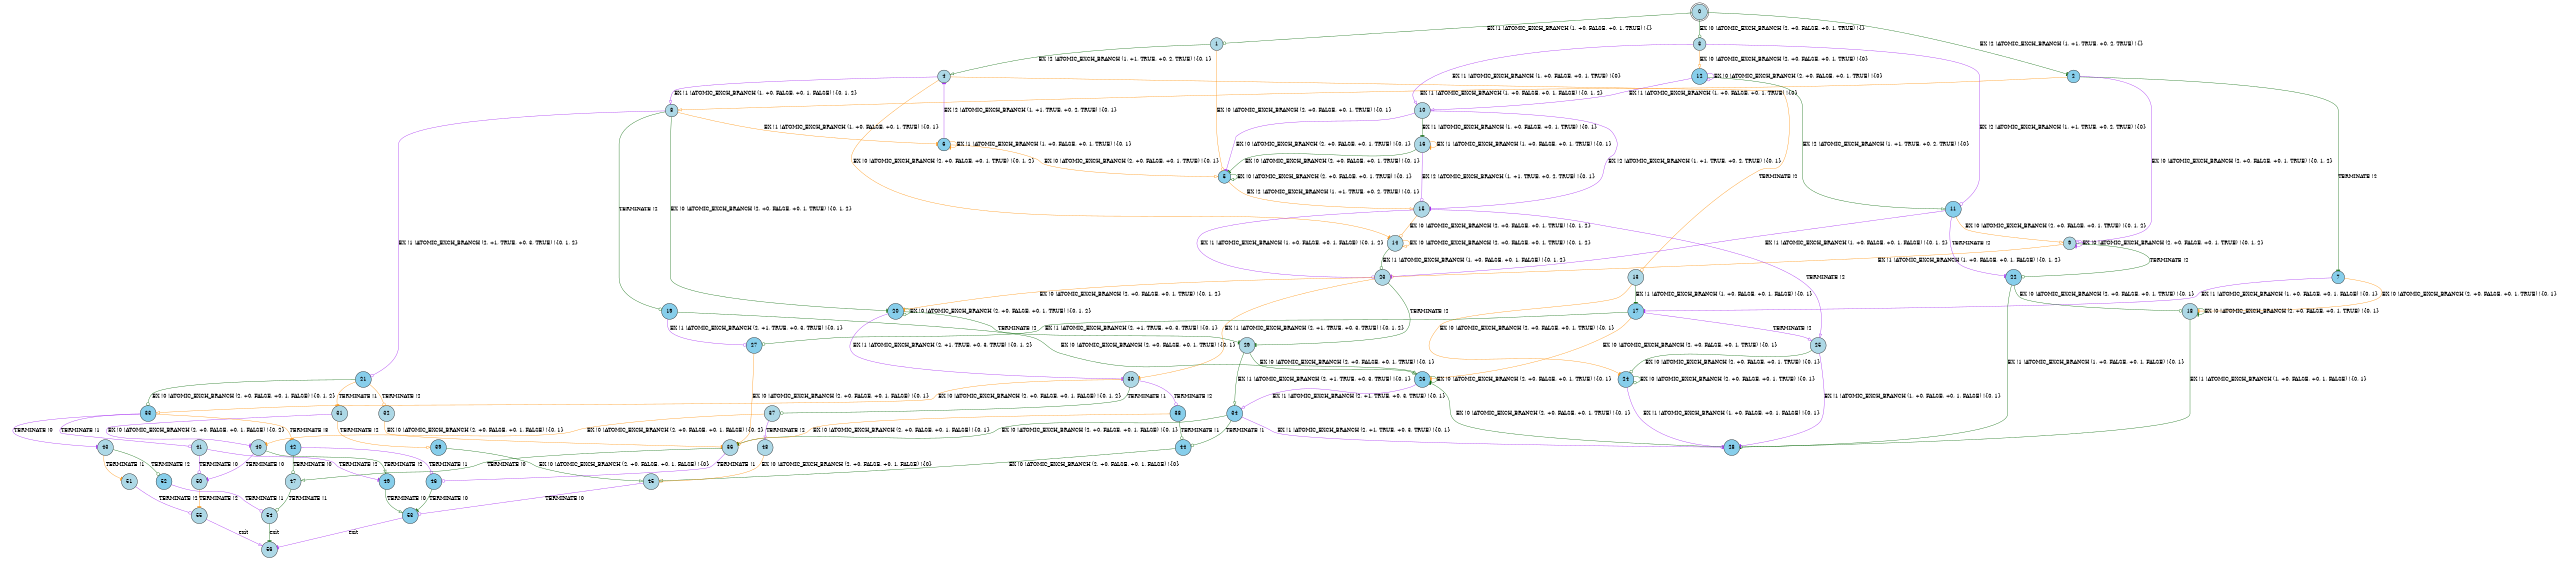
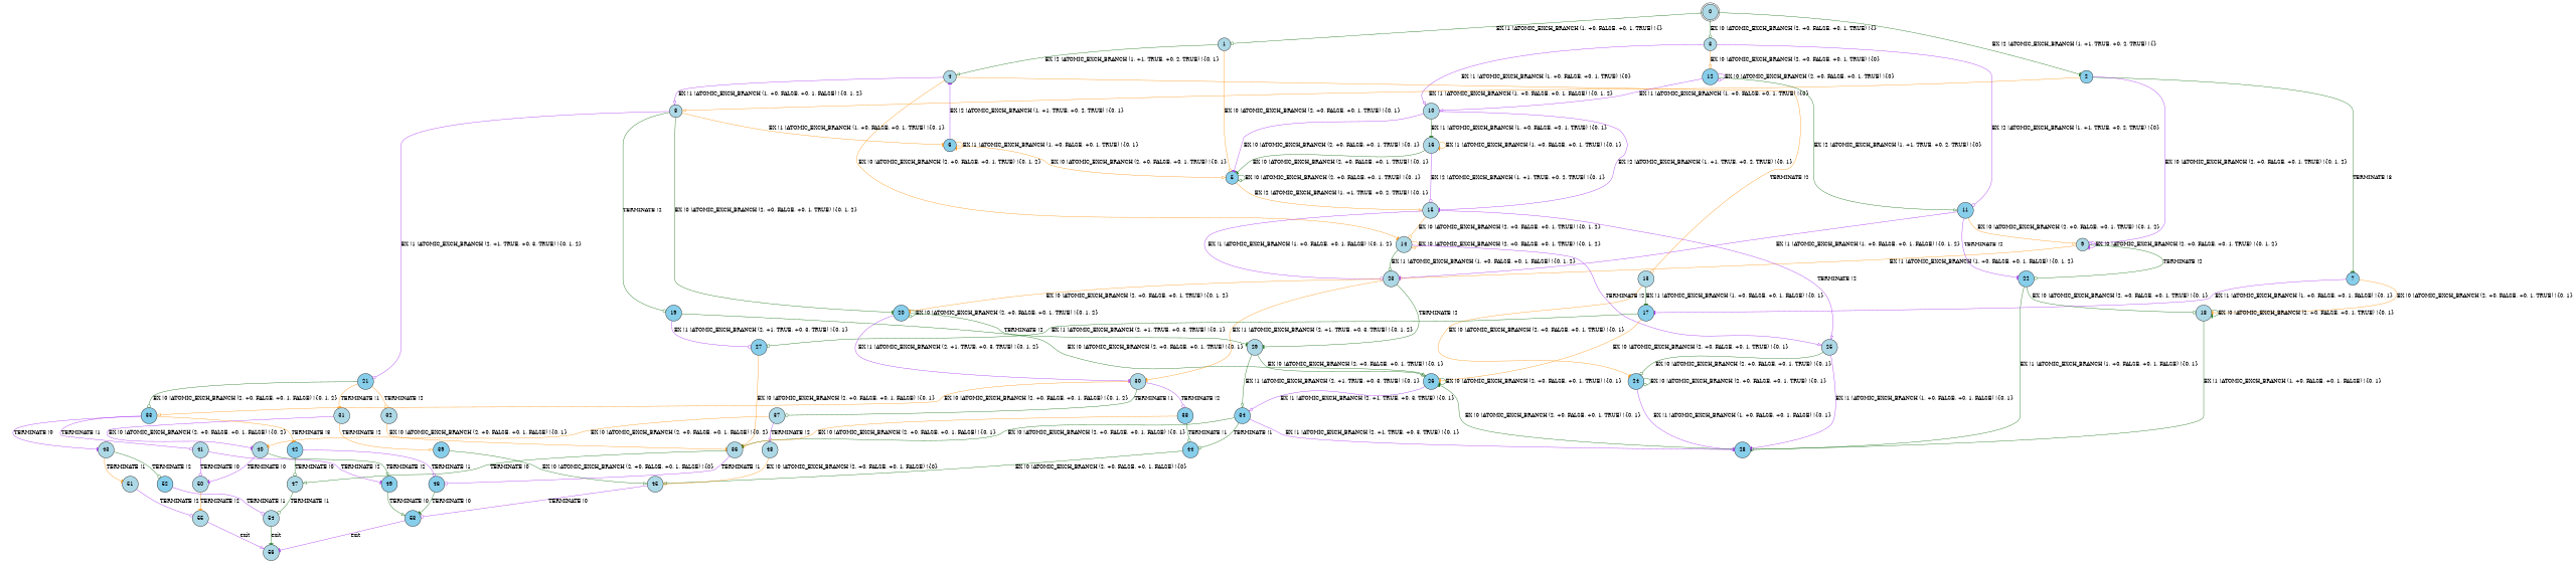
  digraph {
    node [fillcolor=lightblue shape=circle style=filled]
    edge [arrowhead=tee color=darkgreen]
    0 [peripheries=2]
    1
    2 [fillcolor=skyblue]
    3
    4
    5 [fillcolor=skyblue]
    7 [fillcolor=skyblue]
    8
    9
    10
    11 [fillcolor=skyblue]
    12 [fillcolor=skyblue]
    13
    14
    15
    6 [fillcolor=skyblue]
    17 [fillcolor=skyblue]
    18
    19 [fillcolor=skyblue]
    20 [fillcolor=skyblue]
    21 [fillcolor=skyblue]
    22 [fillcolor=skyblue]
    23
    16
    24 [fillcolor=skyblue]
    25
    26 [fillcolor=skyblue]
    27 [fillcolor=skyblue]
    28 [fillcolor=skyblue]
    29
    30
    31
    32
    33 [fillcolor=skyblue]
    34 [fillcolor=skyblue]
    36
    37
    38 [fillcolor=skyblue]
    39 [fillcolor=skyblue]
    40
    41
    42 [fillcolor=skyblue]
    43
    44 [fillcolor=skyblue]
    46 [fillcolor=skyblue]
    47
    48
    45
    49 [fillcolor=skyblue]
    50
    51
    52 [fillcolor=skyblue]
    53 [fillcolor=skyblue]
    54
    55
    56
    0 -> 1 [arrowhead=odot label="EX !1 !ATOMIC_EXCH_BRANCH (1, +0, FALSE, +0, 1, TRUE) !{}"]
    0 -> 2 [label="EX !2 !ATOMIC_EXCH_BRANCH (1, +1, TRUE, +0, 2, TRUE) !{}"]
    0 -> 3 [arrowhead=odot label="EX !0 !ATOMIC_EXCH_BRANCH (2, +0, FALSE, +0, 1, TRUE) !{}"]
    1 -> 4 [arrowhead=onormal label="EX !2 !ATOMIC_EXCH_BRANCH (1, +1, TRUE, +0, 2, TRUE) !{0, 1}"]
    1 -> 5 [arrowhead=odot color=darkorange label="EX !0 !ATOMIC_EXCH_BRANCH (2, +0, FALSE, +0, 1, TRUE) !{0, 1}"]
-   2 -> 7 [label="TERMINATE !2"]
+   2 -> 7 [label="TERMINATE !8"]
    2 -> 8 [arrowhead=onormal color=darkorange label="EX !1 !ATOMIC_EXCH_BRANCH (1, +0, FALSE, +0, 1, FALSE) !{0, 1, 2}"]
    2 -> 9 [arrowhead=odot color=purple label="EX !0 !ATOMIC_EXCH_BRANCH (2, +0, FALSE, +0, 1, TRUE) !{0, 1, 2}"]
    3 -> 10 [arrowhead=onormal color=purple label="EX !1 !ATOMIC_EXCH_BRANCH (1, +0, FALSE, +0, 1, TRUE) !{0}"]
    3 -> 11 [arrowhead=odot color=purple label="EX !2 !ATOMIC_EXCH_BRANCH (1, +1, TRUE, +0, 2, TRUE) !{0}"]
    3 -> 12 [arrowhead=onormal color=darkorange label="EX !0 !ATOMIC_EXCH_BRANCH (2, +0, FALSE, +0, 1, TRUE) !{0}"]
    4 -> 8 [arrowhead=onormal color=purple label="EX !1 !ATOMIC_EXCH_BRANCH (1, +0, FALSE, +0, 1, FALSE) !{0, 1, 2}"]
    4 -> 13 [arrowhead=odot color=darkorange label="TERMINATE !2"]
    4 -> 14 [color=darkorange label="EX !0 !ATOMIC_EXCH_BRANCH (2, +0, FALSE, +0, 1, TRUE) !{0, 1, 2}"]
    5 -> 5 [arrowhead=onormal label="EX !0 !ATOMIC_EXCH_BRANCH (2, +0, FALSE, +0, 1, TRUE) !{0, 1}"]
    5 -> 15 [arrowhead=onormal color=darkorange label="EX !2 !ATOMIC_EXCH_BRANCH (1, +1, TRUE, +0, 2, TRUE) !{0, 1}"]
    7 -> 17 [color=purple label="EX !1 !ATOMIC_EXCH_BRANCH (1, +0, FALSE, +0, 1, FALSE) !{0, 1}"]
    7 -> 18 [color=darkorange label="EX !0 !ATOMIC_EXCH_BRANCH (2, +0, FALSE, +0, 1, TRUE) !{0, 1}"]
    8 -> 6 [color=darkorange label="EX !1 !ATOMIC_EXCH_BRANCH (1, +0, FALSE, +0, 1, TRUE) !{0, 1}"]
    8 -> 19 [arrowhead=odot label="TERMINATE !2"]
    8 -> 20 [label="EX !0 !ATOMIC_EXCH_BRANCH (2, +0, FALSE, +0, 1, TRUE) !{0, 1, 2}"]
    8 -> 21 [arrowhead=odot color=purple label="EX !1 !ATOMIC_EXCH_BRANCH (2, +1, TRUE, +0, 3, TRUE) !{0, 1, 2}"]
    9 -> 9 [color=purple label="EX !0 !ATOMIC_EXCH_BRANCH (2, +0, FALSE, +0, 1, TRUE) !{0, 1, 2}"]
    9 -> 22 [arrowhead=odot label="TERMINATE !2"]
    9 -> 23 [arrowhead=odot color=darkorange label="EX !1 !ATOMIC_EXCH_BRANCH (1, +0, FALSE, +0, 1, FALSE) !{0, 1, 2}"]
    10 -> 5 [color=purple label="EX !0 !ATOMIC_EXCH_BRANCH (2, +0, FALSE, +0, 1, TRUE) !{0, 1}"]
    10 -> 15 [color=purple label="EX !2 !ATOMIC_EXCH_BRANCH (1, +1, TRUE, +0, 2, TRUE) !{0, 1}"]
    10 -> 16 [label="EX !1 !ATOMIC_EXCH_BRANCH (1, +0, FALSE, +0, 1, TRUE) !{0, 1}"]
    11 -> 9 [arrowhead=onormal color=darkorange label="EX !0 !ATOMIC_EXCH_BRANCH (2, +0, FALSE, +0, 1, TRUE) !{0, 1, 2}"]
    11 -> 22 [color=purple label="TERMINATE !2"]
    11 -> 23 [color=purple label="EX !1 !ATOMIC_EXCH_BRANCH (1, +0, FALSE, +0, 1, FALSE) !{0, 1, 2}"]
    12 -> 10 [arrowhead=onormal color=purple label="EX !1 !ATOMIC_EXCH_BRANCH (1, +0, FALSE, +0, 1, TRUE) !{0}"]
    12 -> 11 [arrowhead=onormal label="EX !2 !ATOMIC_EXCH_BRANCH (1, +1, TRUE, +0, 2, TRUE) !{0}"]
    12 -> 12 [arrowhead=odot color=purple label="EX !0 !ATOMIC_EXCH_BRANCH (2, +0, FALSE, +0, 1, TRUE) !{0}"]
    13 -> 17 [label="EX !1 !ATOMIC_EXCH_BRANCH (1, +0, FALSE, +0, 1, FALSE) !{0, 1}"]
    13 -> 24 [color=darkorange label="EX !0 !ATOMIC_EXCH_BRANCH (2, +0, FALSE, +0, 1, TRUE) !{0, 1}"]
    14 -> 14 [arrowhead=onormal color=darkorange label="EX !0 !ATOMIC_EXCH_BRANCH (2, +0, FALSE, +0, 1, TRUE) !{0, 1, 2}"]
    14 -> 23 [arrowhead=odot label="EX !1 !ATOMIC_EXCH_BRANCH (1, +0, FALSE, +0, 1, FALSE) !{0, 1, 2}"]
-   17 -> 25 [arrowhead=onormal color=purple label="TERMINATE !2"]
+   14 -> 25 [arrowhead=onormal color=purple label="TERMINATE !2"]
    15 -> 14 [arrowhead=odot color=darkorange label="EX !0 !ATOMIC_EXCH_BRANCH (2, +0, FALSE, +0, 1, TRUE) !{0, 1, 2}"]
    15 -> 23 [arrowhead=odot color=purple label="EX !1 !ATOMIC_EXCH_BRANCH (1, +0, FALSE, +0, 1, FALSE) !{0, 1, 2}"]
    15 -> 25 [arrowhead=onormal color=purple label="TERMINATE !2"]
    6 -> 4 [color=purple label="EX !2 !ATOMIC_EXCH_BRANCH (1, +1, TRUE, +0, 2, TRUE) !{0, 1}"]
    6 -> 5 [arrowhead=onormal color=darkorange label="EX !0 !ATOMIC_EXCH_BRANCH (2, +0, FALSE, +0, 1, TRUE) !{0, 1}"]
    6 -> 6 [color=darkorange label="EX !1 !ATOMIC_EXCH_BRANCH (1, +0, FALSE, +0, 1, TRUE) !{0, 1}"]
    17 -> 26 [color=darkorange label="EX !0 !ATOMIC_EXCH_BRANCH (2, +0, FALSE, +0, 1, TRUE) !{0, 1}"]
    17 -> 27 [arrowhead=odot label="EX !1 !ATOMIC_EXCH_BRANCH (2, +1, TRUE, +0, 3, TRUE) !{0, 1}"]
    18 -> 18 [label="EX !0 !ATOMIC_EXCH_BRANCH (2, +0, FALSE, +0, 1, TRUE) !{0, 1}"]
    18 -> 28 [arrowhead=odot label="EX !1 !ATOMIC_EXCH_BRANCH (1, +0, FALSE, +0, 1, FALSE) !{0, 1}"]
    19 -> 26 [arrowhead=onormal label="EX !0 !ATOMIC_EXCH_BRANCH (2, +0, FALSE, +0, 1, TRUE) !{0, 1}"]
    19 -> 27 [arrowhead=odot color=purple label="EX !1 !ATOMIC_EXCH_BRANCH (2, +1, TRUE, +0, 3, TRUE) !{0, 1}"]
    20 -> 20 [arrowhead=odot label="EX !0 !ATOMIC_EXCH_BRANCH (2, +0, FALSE, +0, 1, TRUE) !{0, 1, 2}"]
    20 -> 29 [label="TERMINATE !2"]
    20 -> 30 [color=purple label="EX !1 !ATOMIC_EXCH_BRANCH (2, +1, TRUE, +0, 3, TRUE) !{0, 1, 2}"]
    21 -> 31 [color=darkorange label="TERMINATE !1"]
    21 -> 32 [arrowhead=odot color=darkorange label="TERMINATE !2"]
    21 -> 33 [arrowhead=odot label="EX !0 !ATOMIC_EXCH_BRANCH (2, +0, FALSE, +0, 1, FALSE) !{0, 1, 2}"]
    22 -> 18 [arrowhead=odot label="EX !0 !ATOMIC_EXCH_BRANCH (2, +0, FALSE, +0, 1, TRUE) !{0, 1}"]
    22 -> 28 [label="EX !1 !ATOMIC_EXCH_BRANCH (1, +0, FALSE, +0, 1, FALSE) !{0, 1}"]
    23 -> 20 [color=darkorange label="EX !0 !ATOMIC_EXCH_BRANCH (2, +0, FALSE, +0, 1, TRUE) !{0, 1, 2}"]
    23 -> 29 [label="TERMINATE !2"]
    23 -> 30 [color=darkorange label="EX !1 !ATOMIC_EXCH_BRANCH (2, +1, TRUE, +0, 3, TRUE) !{0, 1, 2}"]
    16 -> 5 [label="EX !0 !ATOMIC_EXCH_BRANCH (2, +0, FALSE, +0, 1, TRUE) !{0, 1}"]
    16 -> 15 [arrowhead=odot color=purple label="EX !2 !ATOMIC_EXCH_BRANCH (1, +1, TRUE, +0, 2, TRUE) !{0, 1}"]
    16 -> 16 [color=darkorange label="EX !1 !ATOMIC_EXCH_BRANCH (1, +0, FALSE, +0, 1, TRUE) !{0, 1}"]
    24 -> 24 [arrowhead=odot label="EX !0 !ATOMIC_EXCH_BRANCH (2, +0, FALSE, +0, 1, TRUE) !{0, 1}"]
    24 -> 28 [color=purple label="EX !1 !ATOMIC_EXCH_BRANCH (1, +0, FALSE, +0, 1, FALSE) !{0, 1}"]
    25 -> 24 [arrowhead=odot label="EX !0 !ATOMIC_EXCH_BRANCH (2, +0, FALSE, +0, 1, TRUE) !{0, 1}"]
    25 -> 28 [color=purple label="EX !1 !ATOMIC_EXCH_BRANCH (1, +0, FALSE, +0, 1, FALSE) !{0, 1}"]
    26 -> 26 [label="EX !0 !ATOMIC_EXCH_BRANCH (2, +0, FALSE, +0, 1, TRUE) !{0, 1}"]
    26 -> 34 [arrowhead=onormal color=purple label="EX !1 !ATOMIC_EXCH_BRANCH (2, +1, TRUE, +0, 3, TRUE) !{0, 1}"]
    27 -> 36 [color=darkorange label="EX !0 !ATOMIC_EXCH_BRANCH (2, +0, FALSE, +0, 1, FALSE) !{0, 1}"]
    28 -> 26 [label="EX !0 !ATOMIC_EXCH_BRANCH (2, +0, FALSE, +0, 1, TRUE) !{0, 1}"]
    29 -> 26 [arrowhead=onormal label="EX !0 !ATOMIC_EXCH_BRANCH (2, +0, FALSE, +0, 1, TRUE) !{0, 1}"]
    29 -> 34 [arrowhead=onormal label="EX !1 !ATOMIC_EXCH_BRANCH (2, +1, TRUE, +0, 3, TRUE) !{0, 1}"]
    30 -> 33 [arrowhead=onormal color=darkorange label="EX !0 !ATOMIC_EXCH_BRANCH (2, +0, FALSE, +0, 1, FALSE) !{0, 1, 2}"]
    30 -> 37 [arrowhead=odot label="TERMINATE !1"]
    30 -> 38 [arrowhead=odot color=purple label="TERMINATE !2"]
    31 -> 39 [arrowhead=onormal color=darkorange label="TERMINATE !2"]
    31 -> 40 [color=purple label="EX !0 !ATOMIC_EXCH_BRANCH (2, +0, FALSE, +0, 1, FALSE) !{0, 2}"]
    32 -> 36 [color=darkorange label="EX !0 !ATOMIC_EXCH_BRANCH (2, +0, FALSE, +0, 1, FALSE) !{0, 1}"]
    33 -> 41 [arrowhead=odot color=purple label="TERMINATE !1"]
    33 -> 42 [color=darkorange label="TERMINATE !8"]
    33 -> 43 [color=purple label="TERMINATE !0"]
    34 -> 28 [arrowhead=odot color=purple label="EX !1 !ATOMIC_EXCH_BRANCH (2, +1, TRUE, +0, 3, TRUE) !{0, 1}"]
    34 -> 36 [label="EX !0 !ATOMIC_EXCH_BRANCH (2, +0, FALSE, +0, 1, FALSE) !{0, 1}"]
    34 -> 44 [arrowhead=odot label="TERMINATE !1"]
    36 -> 46 [arrowhead=odot color=purple label="TERMINATE !1"]
    36 -> 47 [arrowhead=onormal label="TERMINATE !0"]
    37 -> 40 [color=darkorange label="EX !0 !ATOMIC_EXCH_BRANCH (2, +0, FALSE, +0, 1, FALSE) !{0, 2}"]
    37 -> 48 [arrowhead=onormal color=purple label="TERMINATE !2"]
    38 -> 36 [arrowhead=odot color=darkorange label="EX !0 !ATOMIC_EXCH_BRANCH (2, +0, FALSE, +0, 1, FALSE) !{0, 1}"]
    38 -> 44 [arrowhead=odot label="TERMINATE !1"]
    39 -> 45 [arrowhead=onormal label="EX !0 !ATOMIC_EXCH_BRANCH (2, +0, FALSE, +0, 1, FALSE) !{0}"]
    40 -> 49 [arrowhead=onormal label="TERMINATE !2"]
    40 -> 50 [color=purple label="TERMINATE !0"]
    41 -> 49 [color=purple label="TERMINATE !2"]
    41 -> 50 [arrowhead=odot color=purple label="TERMINATE !0"]
    42 -> 46 [arrowhead=odot color=purple label="TERMINATE !1"]
    42 -> 47 [arrowhead=odot label="TERMINATE !0"]
    43 -> 51 [color=darkorange label="TERMINATE !1"]
    43 -> 52 [arrowhead=odot label="TERMINATE !2"]
    44 -> 45 [arrowhead=onormal label="EX !0 !ATOMIC_EXCH_BRANCH (2, +0, FALSE, +0, 1, FALSE) !{0}"]
    46 -> 53 [label="TERMINATE !0"]
    47 -> 54 [arrowhead=odot label="TERMINATE !1"]
    48 -> 45 [arrowhead=odot color=darkorange label="EX !0 !ATOMIC_EXCH_BRANCH (2, +0, FALSE, +0, 1, FALSE) !{0}"]
    45 -> 53 [arrowhead=odot color=purple label="TERMINATE !0"]
    49 -> 53 [arrowhead=onormal label="TERMINATE !0"]
    50 -> 55 [color=darkorange label="TERMINATE !2"]
    51 -> 55 [arrowhead=odot color=purple label="TERMINATE !2"]
    52 -> 54 [arrowhead=odot color=purple label="TERMINATE !1"]
    53 -> 56 [color=purple label=exit]
    54 -> 56 [label=exit]
    55 -> 56 [arrowhead=onormal color=purple label=exit]
  }
